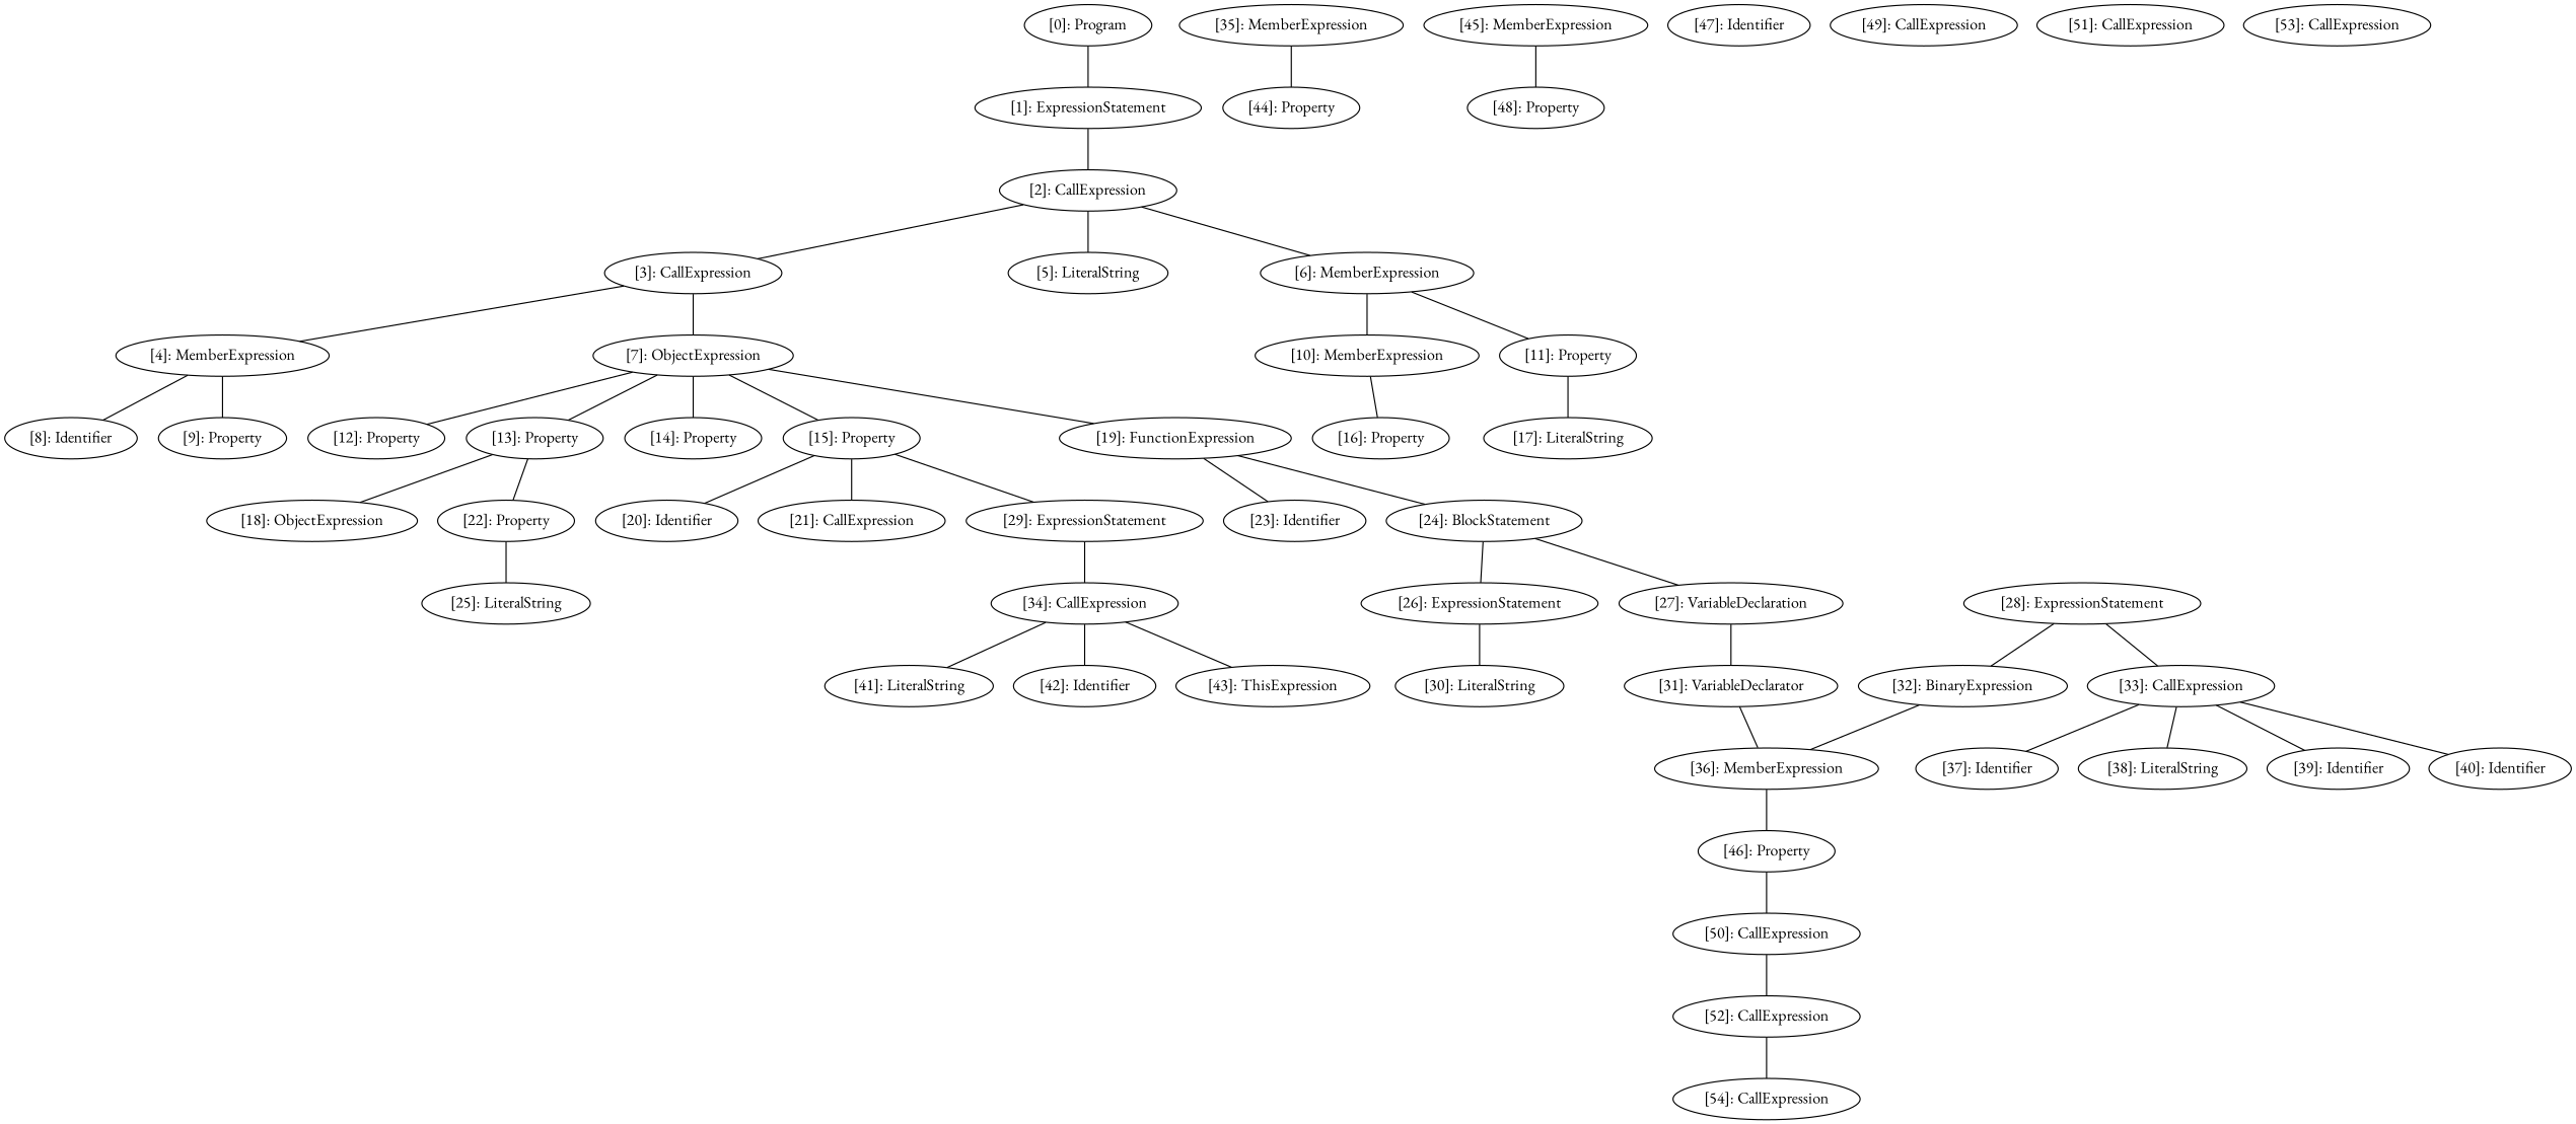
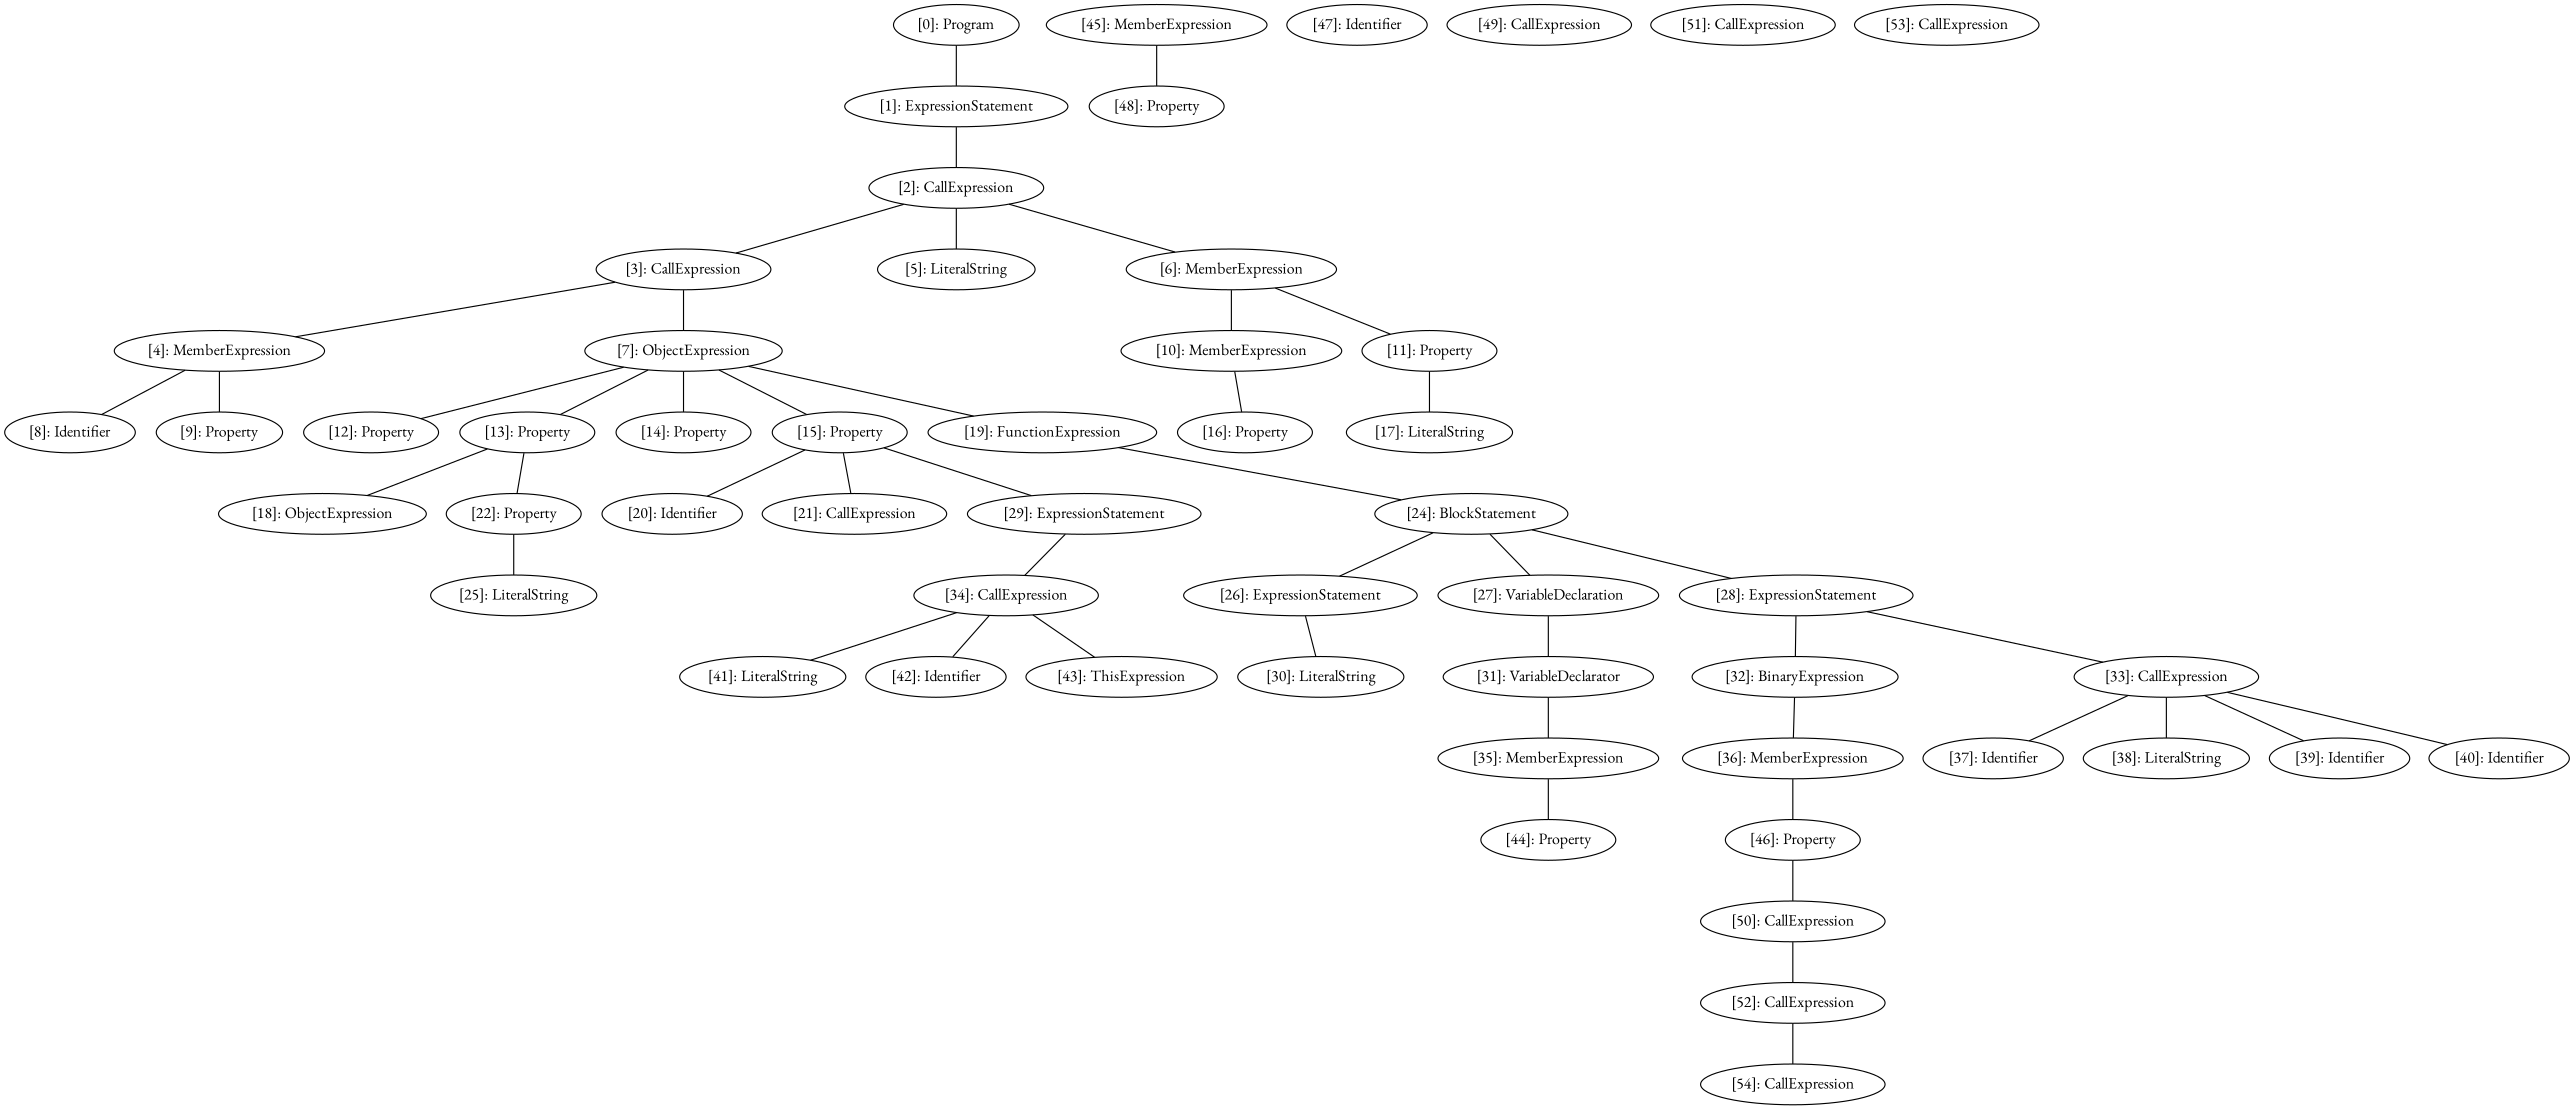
  graph {
    fontname="EB Garamond"
    node [fontname="EB Garamond"]
    edge [fontname="EB Garamond"]
    n1 [label="[0]: Program"]
    n2 [label="[1]: ExpressionStatement"]
    n3 [label="[2]: CallExpression"]
    n4 [label="[3]: CallExpression"]
    n5 [label="[5]: LiteralString"]
    n6 [label="[6]: MemberExpression"]
    n7 [label="[4]: MemberExpression"]
    n8 [label="[7]: ObjectExpression"]
    n9 [label="[10]: MemberExpression"]
    n10 [label="[11]: Property"]
    n11 [label="[8]: Identifier"]
    n12 [label="[9]: Property"]
    n13 [label="[12]: Property"]
    n14 [label="[13]: Property"]
    n15 [label="[14]: Property"]
    n16 [label="[15]: Property"]
    n17 [label="[19]: FunctionExpression"]
    n18 [label="[16]: Property"]
    n19 [label="[17]: LiteralString"]
    n20 [label="[18]: ObjectExpression"]
    n21 [label="[22]: Property"]
    n22 [label="[20]: Identifier"]
    n23 [label="[21]: CallExpression"]
    n24 [label="[29]: ExpressionStatement"]
-   n25 [label="[23]: Identifier"]
    n26 [label="[24]: BlockStatement"]
    n27 [label="[25]: LiteralString"]
    n28 [label="[26]: ExpressionStatement"]
    n29 [label="[27]: VariableDeclaration"]
    n30 [label="[28]: ExpressionStatement"]
    n31 [label="[30]: LiteralString"]
    n32 [label="[31]: VariableDeclarator"]
    n33 [label="[32]: BinaryExpression"]
    n34 [label="[33]: CallExpression"]
    n35 [label="[34]: CallExpression"]
    n36 [label="[35]: MemberExpression"]
    n37 [label="[36]: MemberExpression"]
    n38 [label="[37]: Identifier"]
    n39 [label="[38]: LiteralString"]
    n40 [label="[39]: Identifier"]
    n41 [label="[40]: Identifier"]
    n42 [label="[41]: LiteralString"]
    n43 [label="[42]: Identifier"]
    n44 [label="[43]: ThisExpression"]
    n45 [label="[44]: Property"]
    n46 [label="[46]: Property"]
    n47 [label="[50]: CallExpression"]
    n48 [label="[45]: MemberExpression"]
    n49 [label="[48]: Property"]
    n50 [label="[52]: CallExpression"]
    n51 [label="[47]: Identifier"]
    n52 [label="[49]: CallExpression"]
    n53 [label="[54]: CallExpression"]
    n54 [label="[51]: CallExpression"]
    n55 [label="[53]: CallExpression"]
    n1 -- n2
    n2 -- n3
    n3 -- n4
    n3 -- n5
    n3 -- n6
    n4 -- n7
    n4 -- n8
    n6 -- n9
    n6 -- n10
    n7 -- n11
    n7 -- n12
    n8 -- n13
    n8 -- n14
    n8 -- n15
    n8 -- n16
    n8 -- n17
    n9 -- n18
    n10 -- n19
    n14 -- n20
    n14 -- n21
    n16 -- n22
    n16 -- n23
    n16 -- n24
-   n17 -- n25
    n17 -- n26
    n21 -- n27
    n24 -- n35
    n26 -- n28
    n26 -- n29
+   n26 -- n30
    n28 -- n31
    n29 -- n32
    n30 -- n33
    n30 -- n34
-   n32 -- n37
+   n32 -- n36
    n33 -- n37
    n34 -- n38
    n34 -- n39
    n34 -- n40
    n34 -- n41
    n35 -- n42
    n35 -- n43
    n35 -- n44
    n36 -- n45
    n37 -- n46
    n46 -- n47
    n47 -- n50
    n48 -- n49
    n50 -- n53
  }
